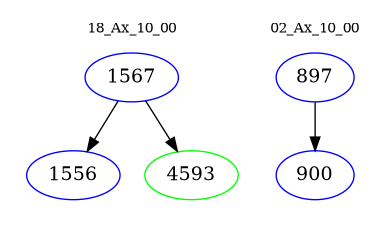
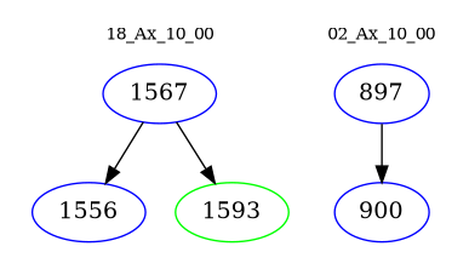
  digraph {
    node [color=blue]
    edge [color=black]
    n1 [label=1567]
    n2 [label=1556]
-   n3 [color=green label=4593]
+   n3 [color=green label=1593]
    n4 [label=897]
    n5 [label=900]
    subgraph cluster_1 {
      color=white
      fontsize=10
      label="18_Ax_10_00"
      n1
      n2
      n3
    }
    subgraph cluster_2 {
      color=white
      fontsize=10
      label="02_Ax_10_00"
      n4
      n5
    }
    n1 -> n2
    n1 -> n3
    n4 -> n5
  }
